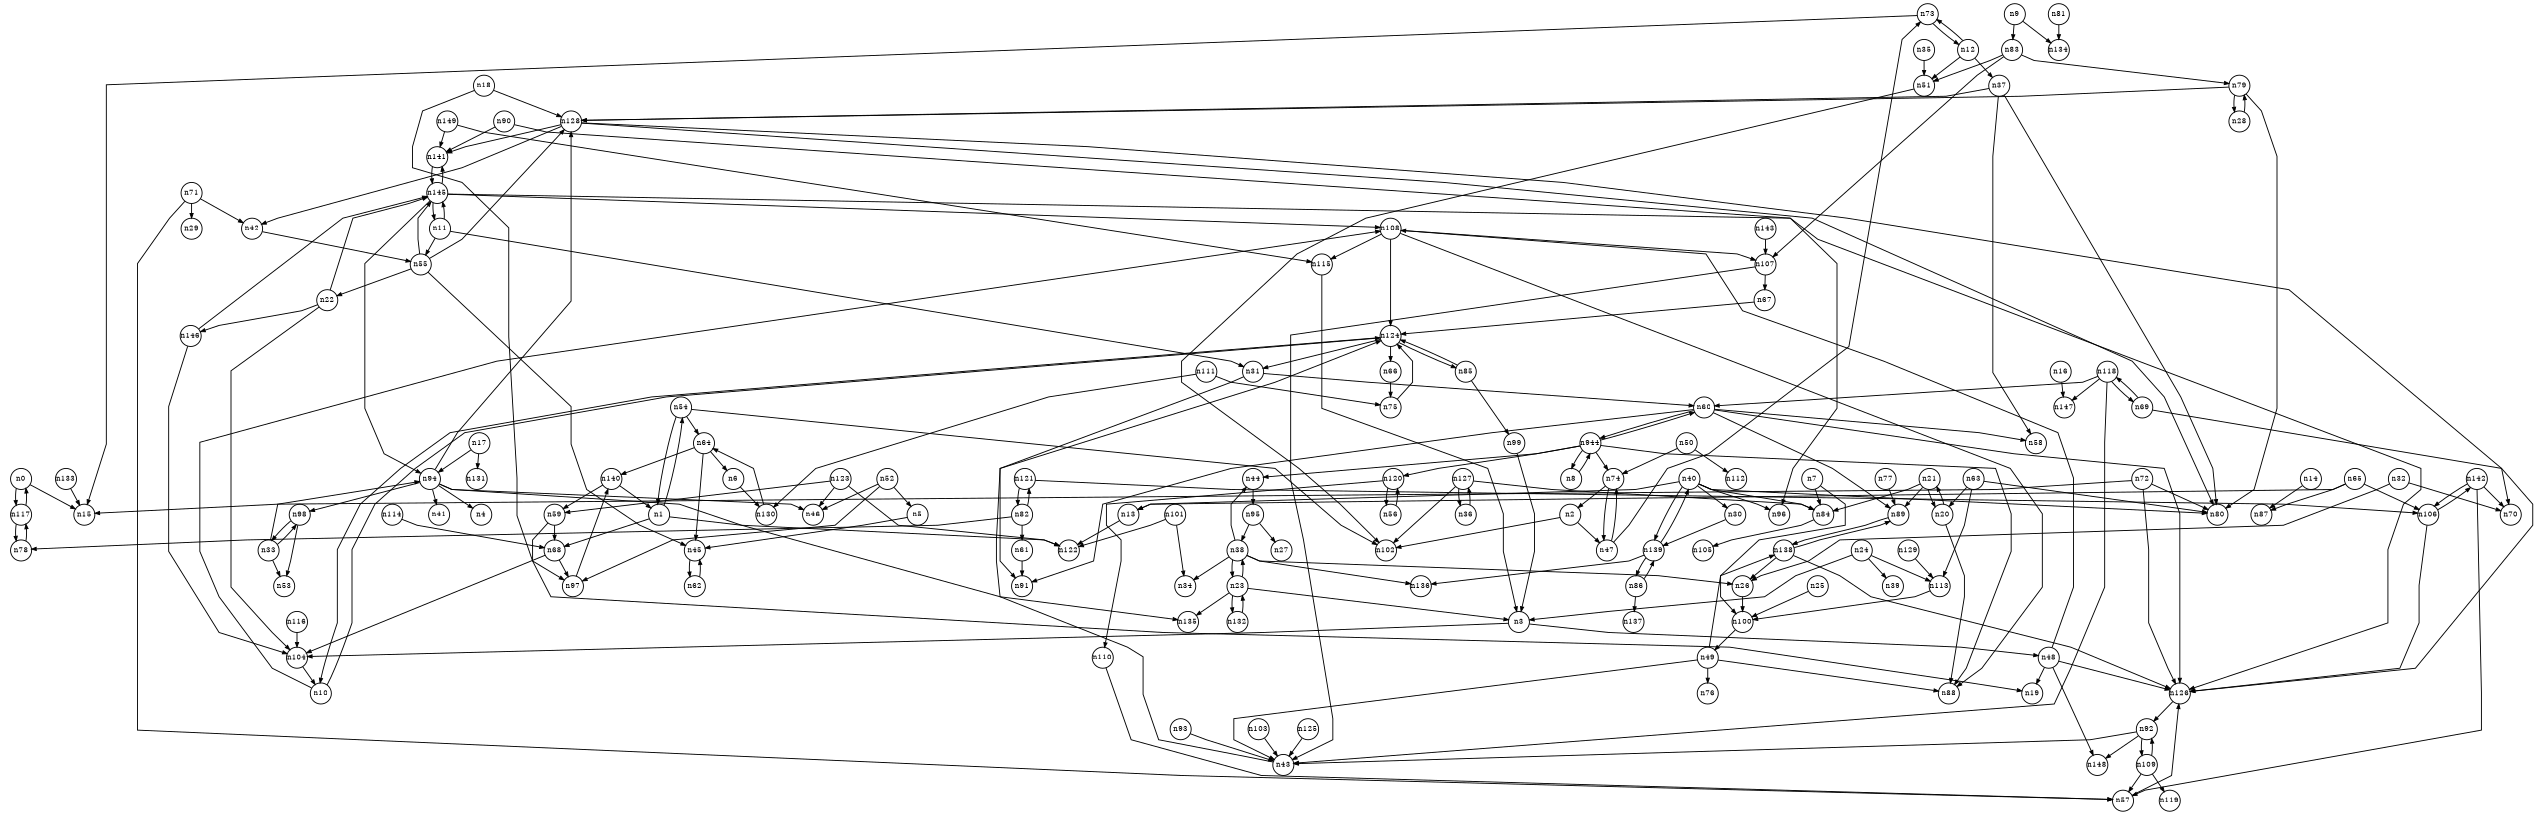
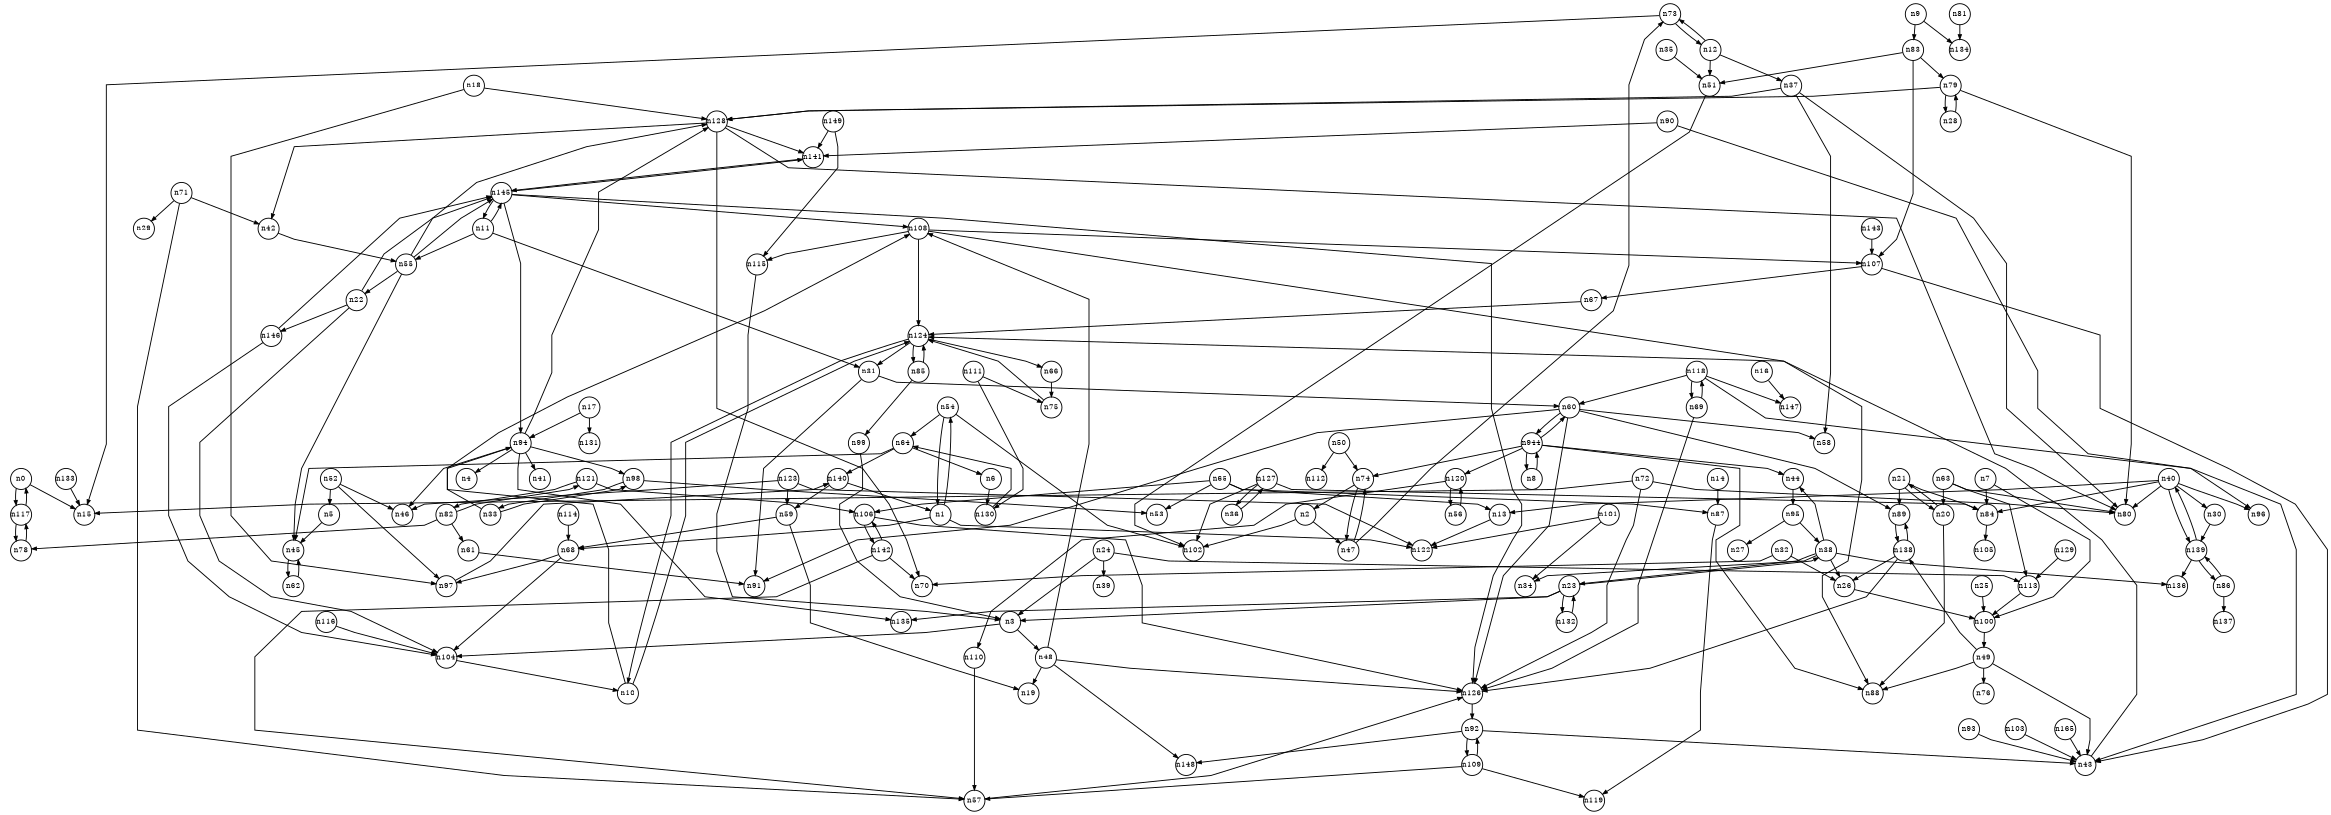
  digraph {
    fontsize=8
    nodesep=0.22
    nodesize=0.32
    ranksep=0.22
    splines=polyline
    node [fixedsize=shape fontsize=8 shape=circle]
    edge [arrowsize=0.5]
    n0 [width=0.32]
    n15 [width=0.32]
    n117 [width=0.32]
    n78 [width=0.32]
    n54 [width=0.32]
    n64 [width=0.32]
    n102 [width=0.32]
    n1 [width=0.32]
    n45 [width=0.32]
    n6 [width=0.32]
    n140 [width=0.32]
    n68 [width=0.32]
    n122 [width=0.32]
    n62 [width=0.32]
    n130 [width=0.32]
    n59 [width=0.32]
    n97 [width=0.32]
    n104 [width=0.32]
    n10 [width=0.32]
    n108 [width=0.32]
    n124 [width=0.32]
    n2 [width=0.32]
    n47 [width=0.32]
    n73 [width=0.32]
    n74 [width=0.32]
    n12 [width=0.32]
    n88 [width=0.32]
    n107 [width=0.32]
    n115 [width=0.32]
    n31 [width=0.32]
    n66 [width=0.32]
    n85 [width=0.32]
    n3 [width=0.32]
    n48 [width=0.32]
    n126 [width=0.32]
    n19 [width=0.32]
    n148 [width=0.32]
    n92 [width=0.32]
    n5 [width=0.32]
    n84 [width=0.32]
    n105 [width=0.32]
    n7 [width=0.32]
    n100 [width=0.32]
    n49 [width=0.32]
    n138 [width=0.32]
    n43 [width=0.32]
    n76 [width=0.32]
    n89 [width=0.32]
    n26 [width=0.32]
    n83 [width=0.32]
    n51 [width=0.32]
    n79 [width=0.32]
    n128 [width=0.32]
    n80 [width=0.32]
    n28 [width=0.32]
    n67 [width=0.32]
    n141 [width=0.32]
    n42 [width=0.32]
    n70 [width=0.32]
    n9 [width=0.32]
    n134 [width=0.32]
    n60 [width=0.32]
    n91 [width=0.32]
    n75 [width=0.32]
    n99 [width=0.32]
    n58 [width=0.32]
    n144 [label=n944 width=0.32]
    n44 [width=0.32]
    n120 [width=0.32]
    n8 [width=0.32]
    n11 [width=0.32]
    n55 [width=0.32]
    n145 [width=0.32]
    n22 [width=0.32]
    n94 [width=0.32]
    n146 [width=0.32]
    n4 [width=0.32]
    n41 [width=0.32]
    n46 [width=0.32]
    n135 [width=0.32]
    n98 [width=0.32]
    n37 [width=0.32]
    n13 [width=0.32]
    n87 [width=0.32]
    n119 [width=0.32]
    n14 [width=0.32]
    n16 [width=0.32]
    n147 [width=0.32]
    n33 [width=0.32]
    n53 [width=0.32]
    n17 [width=0.32]
    n131 [width=0.32]
    n18 [width=0.32]
    n20 [width=0.32]
    n21 [width=0.32]
    n23 [width=0.32]
    n38 [width=0.32]
    n132 [width=0.32]
    n34 [width=0.32]
    n136 [width=0.32]
    n95 [width=0.32]
    n27 [width=0.32]
    n24 [width=0.32]
    n39 [width=0.32]
    n113 [width=0.32]
    n25 [width=0.32]
    n109 [width=0.32]
    n110 [width=0.32]
    n56 [width=0.32]
    n32 [width=0.32]
    n35 [width=0.32]
    n127 [width=0.32]
    n36 [width=0.32]
    n40 [width=0.32]
    n30 [width=0.32]
    n96 [width=0.32]
    n139 [width=0.32]
    n86 [width=0.32]
    n137 [width=0.32]
    n57 [width=0.32]
    n50 [width=0.32]
    n112 [width=0.32]
    n52 [width=0.32]
    n61 [width=0.32]
    n63 [width=0.32]
    n65 [width=0.32]
    n106 [width=0.32]
    n142 [width=0.32]
    n69 [width=0.32]
    n118 [width=0.32]
    n71 [width=0.32]
    n29 [width=0.32]
    n72 [width=0.32]
-   n77 [width=0.32]
    n81 [width=0.32]
    n82 [width=0.32]
    n121 [width=0.32]
    n90 [width=0.32]
    n93 [width=0.32]
    n101 [width=0.32]
    n103 [width=0.32]
    n111 [width=0.32]
    n114 [width=0.32]
    n116 [width=0.32]
    n123 [width=0.32]
-   n125 [width=0.32]
+   n125 [width=0.32 label=n165]
    n129 [width=0.32]
    n133 [width=0.32]
    n143 [width=0.32]
    n149 [width=0.32]
    n0 -> n15
    n0 -> n117
    n117 -> n0
    n117 -> n78
    n78 -> n117
    n54 -> n64
    n54 -> n102
    n54 -> n1
    n64 -> n45
    n64 -> n6
    n64 -> n140
    n1 -> n54
    n1 -> n68
    n1 -> n122
    n45 -> n62
    n6 -> n130
    n140 -> n1
    n140 -> n59
    n68 -> n97
    n68 -> n104
    n62 -> n45
    n130 -> n64
    n59 -> n68
    n59 -> n19
    n97 -> n140
    n104 -> n10
    n10 -> n108
    n10 -> n124
    n108 -> n124
    n108 -> n88
    n108 -> n107
    n108 -> n115
    n124 -> n10
    n124 -> n31
    n124 -> n66
    n124 -> n85
    n2 -> n102
    n2 -> n47
    n47 -> n73
    n47 -> n74
    n73 -> n15
    n73 -> n12
    n74 -> n2
    n74 -> n47
    n12 -> n73
    n12 -> n51
    n12 -> n37
    n107 -> n43
    n107 -> n67
    n115 -> n3
    n31 -> n60
    n31 -> n91
    n66 -> n75
    n85 -> n124
    n85 -> n99
    n3 -> n104
    n3 -> n48
    n48 -> n108
    n48 -> n126
    n48 -> n19
    n48 -> n148
    n126 -> n92
    n92 -> n148
    n92 -> n43
    n92 -> n109
    n5 -> n45
    n84 -> n105
    n7 -> n84
    n7 -> n100
    n100 -> n49
    n49 -> n88
    n49 -> n138
    n49 -> n43
    n49 -> n76
    n138 -> n126
    n138 -> n89
    n138 -> n26
    n43 -> n124
    n89 -> n138
    n26 -> n100
    n83 -> n107
    n83 -> n51
    n83 -> n79
    n51 -> n102
    n79 -> n128
    n79 -> n80
    n79 -> n28
    n128 -> n80
    n128 -> n141
    n128 -> n42
    n128 -> n70
    n28 -> n79
    n67 -> n124
    n141 -> n145
    n42 -> n55
    n9 -> n83
    n9 -> n134
    n60 -> n126
    n60 -> n89
    n60 -> n91
    n60 -> n58
    n60 -> n144
    n75 -> n124
    n99 -> n3
    n144 -> n74
    n144 -> n88
    n144 -> n60
    n144 -> n44
    n144 -> n120
    n144 -> n8
    n44 -> n95
    n120 -> n110
    n120 -> n56
    n8 -> n144
    n11 -> n31
    n11 -> n55
    n11 -> n145
    n55 -> n45
    n55 -> n128
    n55 -> n145
    n55 -> n22
    n145 -> n108
    n145 -> n126
    n145 -> n141
    n145 -> n11
    n145 -> n94
    n22 -> n104
    n22 -> n145
    n22 -> n146
    n94 -> n128
    n94 -> n4
    n94 -> n41
    n94 -> n46
    n94 -> n135
    n94 -> n98
    n146 -> n104
    n146 -> n145
    n98 -> n33
    n98 -> n53
    n37 -> n128
    n37 -> n80
    n37 -> n58
    n13 -> n122
+   n87 -> n119
    n14 -> n87
    n16 -> n147
    n33 -> n94
    n33 -> n98
    n17 -> n94
    n17 -> n131
    n18 -> n97
    n18 -> n128
    n20 -> n88
    n20 -> n21
    n21 -> n84
    n21 -> n89
    n21 -> n20
    n23 -> n3
    n23 -> n135
    n23 -> n38
    n23 -> n132
    n38 -> n26
    n38 -> n44
    n38 -> n23
    n38 -> n34
    n38 -> n136
    n132 -> n23
    n95 -> n38
    n95 -> n27
    n24 -> n3
    n24 -> n39
    n24 -> n113
    n113 -> n100
    n25 -> n100
    n109 -> n92
    n109 -> n119
    n109 -> n57
    n110 -> n57
    n56 -> n120
    n32 -> n26
    n32 -> n70
    n35 -> n51
    n127 -> n102
    n127 -> n84
    n127 -> n36
    n36 -> n127
    n40 -> n84
    n40 -> n80
    n40 -> n13
    n40 -> n30
    n40 -> n96
    n40 -> n139
    n30 -> n139
    n139 -> n136
    n139 -> n40
    n139 -> n86
    n86 -> n139
    n86 -> n137
    n57 -> n126
    n50 -> n74
    n50 -> n112
    n52 -> n97
    n52 -> n5
    n52 -> n46
    n61 -> n91
    n63 -> n80
    n63 -> n20
    n63 -> n113
    n65 -> n13
    n65 -> n87
-   n33 -> n53
+   n65 -> n53
    n65 -> n106
    n106 -> n126
    n106 -> n142
    n142 -> n70
    n142 -> n57
    n142 -> n106
    n69 -> n126
    n69 -> n118
    n118 -> n43
    n118 -> n60
    n118 -> n147
    n118 -> n69
    n71 -> n42
    n71 -> n57
    n71 -> n29
    n72 -> n15
    n72 -> n126
    n72 -> n80
-   n77 -> n89
    n81 -> n134
    n82 -> n78
    n82 -> n61
    n82 -> n121
    n121 -> n106
    n121 -> n82
    n90 -> n141
    n90 -> n96
    n93 -> n43
    n101 -> n122
    n101 -> n34
    n103 -> n43
    n111 -> n130
    n111 -> n75
    n114 -> n68
    n116 -> n104
    n123 -> n122
    n123 -> n59
    n123 -> n46
    n125 -> n43
    n129 -> n113
    n133 -> n15
    n143 -> n107
    n149 -> n115
    n149 -> n141
  }
